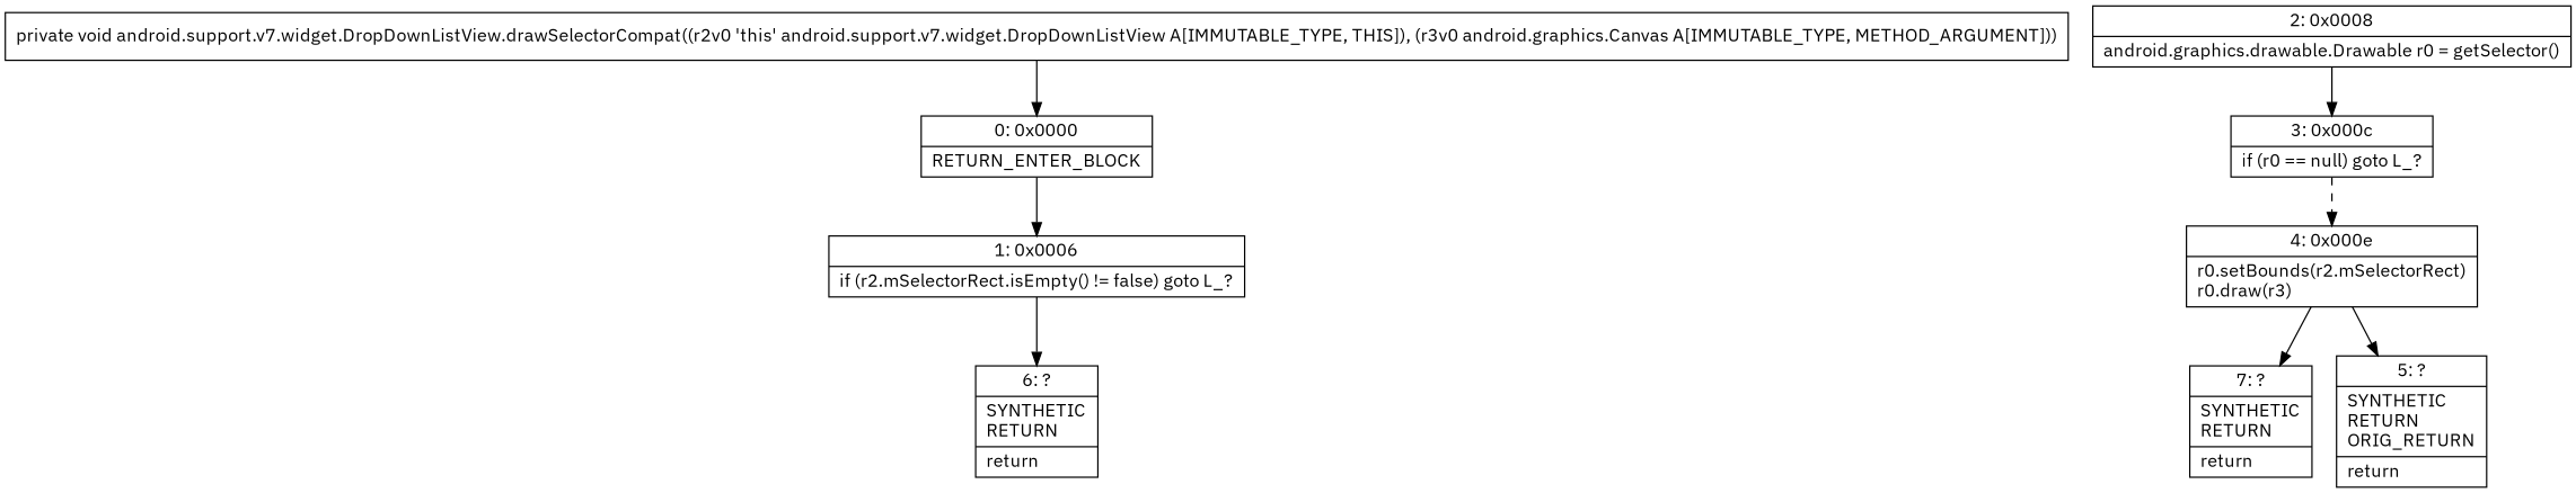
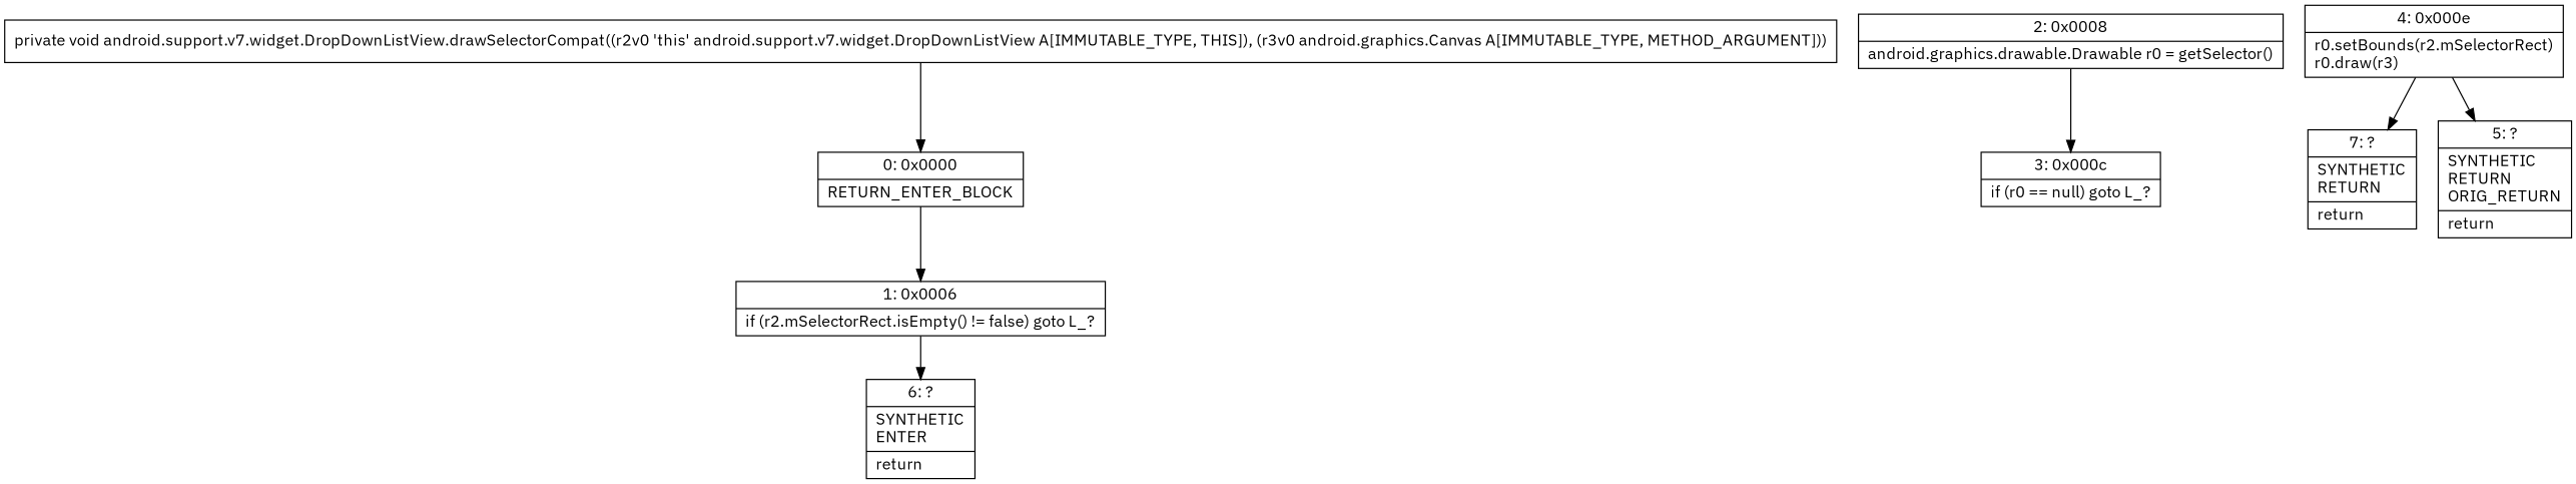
  digraph {
    fontname="IBM Plex Sans"
    node [fontname="IBM Plex Sans" shape=record]
    edge [fontname="IBM Plex Sans"]
    n1 [label="{0\:\ 0x0000|RETURN_ENTER_BLOCK\l}"]
    n2 [label="{1\:\ 0x0006|if (r2.mSelectorRect.isEmpty() != false) goto L_?\l}"]
-   n3 [label="{6\:\ ?|SYNTHETIC\lRETURN\l|return\l}"]
+   n3 [label="{6\:\ ?|SYNTHETIC\lENTER\l|return\l}"]
    n4 [label="{2\:\ 0x0008|android.graphics.drawable.Drawable r0 = getSelector()\l}"]
    n5 [label="{3\:\ 0x000c|if (r0 == null) goto L_?\l}"]
    n6 [label="{4\:\ 0x000e|r0.setBounds(r2.mSelectorRect)\lr0.draw(r3)\l}"]
    n7 [label="{7\:\ ?|SYNTHETIC\lRETURN\l|return\l}"]
    n8 [label="{5\:\ ?|SYNTHETIC\lRETURN\lORIG_RETURN\l|return\l}"]
    n9 [label="{private void android.support.v7.widget.DropDownListView.drawSelectorCompat((r2v0 'this' android.support.v7.widget.DropDownListView A[IMMUTABLE_TYPE, THIS]), (r3v0 android.graphics.Canvas A[IMMUTABLE_TYPE, METHOD_ARGUMENT])) }"]
    n1 -> n2
    n2 -> n3
    n4 -> n5
-   n5 -> n6 [style=dashed]
    n6 -> n7
    n6 -> n8
    n9 -> n1
  }
